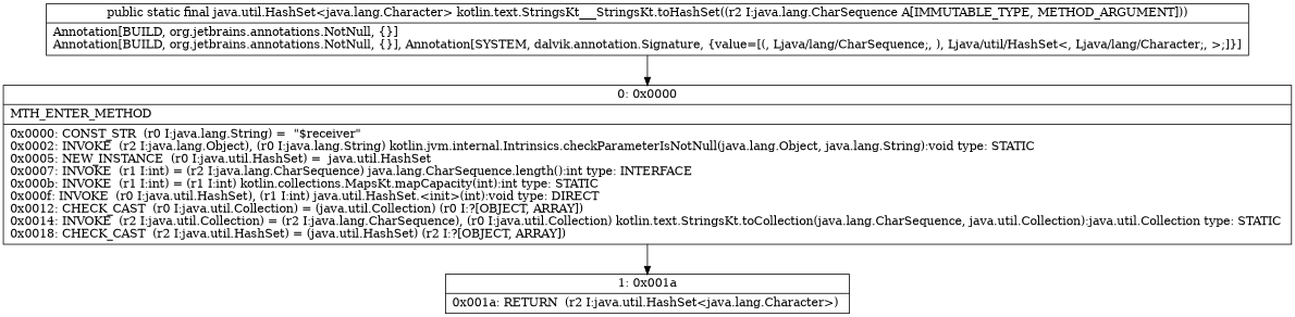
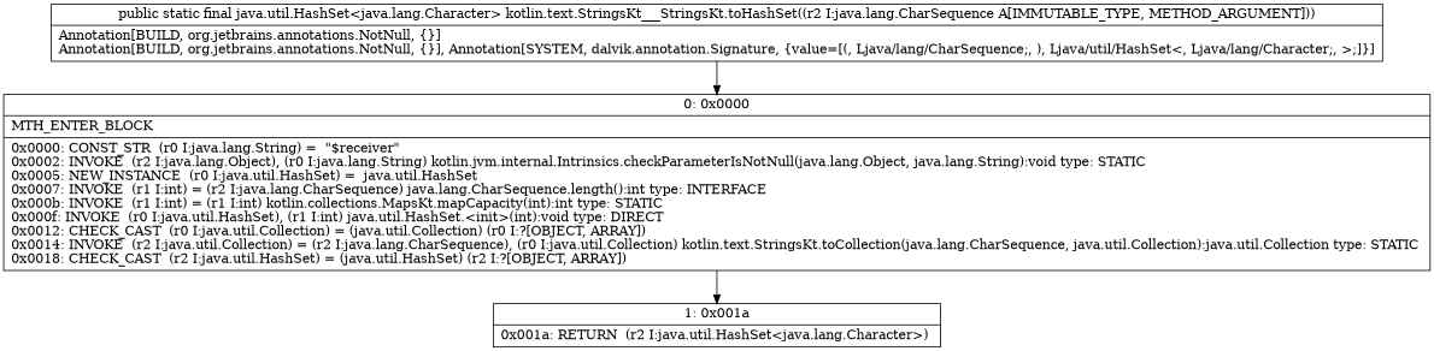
  digraph {
    node [shape=record]
-   n1 [label="{0\:\ 0x0000|MTH_ENTER_METHOD\l|0x0000: CONST_STR  (r0 I:java.lang.String) =  \"$receiver\" \l0x0002: INVOKE  (r2 I:java.lang.Object), (r0 I:java.lang.String) kotlin.jvm.internal.Intrinsics.checkParameterIsNotNull(java.lang.Object, java.lang.String):void type: STATIC \l0x0005: NEW_INSTANCE  (r0 I:java.util.HashSet) =  java.util.HashSet \l0x0007: INVOKE  (r1 I:int) = (r2 I:java.lang.CharSequence) java.lang.CharSequence.length():int type: INTERFACE \l0x000b: INVOKE  (r1 I:int) = (r1 I:int) kotlin.collections.MapsKt.mapCapacity(int):int type: STATIC \l0x000f: INVOKE  (r0 I:java.util.HashSet), (r1 I:int) java.util.HashSet.\<init\>(int):void type: DIRECT \l0x0012: CHECK_CAST  (r0 I:java.util.Collection) = (java.util.Collection) (r0 I:?[OBJECT, ARRAY]) \l0x0014: INVOKE  (r2 I:java.util.Collection) = (r2 I:java.lang.CharSequence), (r0 I:java.util.Collection) kotlin.text.StringsKt.toCollection(java.lang.CharSequence, java.util.Collection):java.util.Collection type: STATIC \l0x0018: CHECK_CAST  (r2 I:java.util.HashSet) = (java.util.HashSet) (r2 I:?[OBJECT, ARRAY]) \l}"]
+   n1 [label="{0\:\ 0x0000|MTH_ENTER_BLOCK\l|0x0000: CONST_STR  (r0 I:java.lang.String) =  \"$receiver\" \l0x0002: INVOKE  (r2 I:java.lang.Object), (r0 I:java.lang.String) kotlin.jvm.internal.Intrinsics.checkParameterIsNotNull(java.lang.Object, java.lang.String):void type: STATIC \l0x0005: NEW_INSTANCE  (r0 I:java.util.HashSet) =  java.util.HashSet \l0x0007: INVOKE  (r1 I:int) = (r2 I:java.lang.CharSequence) java.lang.CharSequence.length():int type: INTERFACE \l0x000b: INVOKE  (r1 I:int) = (r1 I:int) kotlin.collections.MapsKt.mapCapacity(int):int type: STATIC \l0x000f: INVOKE  (r0 I:java.util.HashSet), (r1 I:int) java.util.HashSet.\<init\>(int):void type: DIRECT \l0x0012: CHECK_CAST  (r0 I:java.util.Collection) = (java.util.Collection) (r0 I:?[OBJECT, ARRAY]) \l0x0014: INVOKE  (r2 I:java.util.Collection) = (r2 I:java.lang.CharSequence), (r0 I:java.util.Collection) kotlin.text.StringsKt.toCollection(java.lang.CharSequence, java.util.Collection):java.util.Collection type: STATIC \l0x0018: CHECK_CAST  (r2 I:java.util.HashSet) = (java.util.HashSet) (r2 I:?[OBJECT, ARRAY]) \l}"]
    n2 [label="{1\:\ 0x001a|0x001a: RETURN  (r2 I:java.util.HashSet\<java.lang.Character\>) \l}"]
    n3 [label="{public static final java.util.HashSet\<java.lang.Character\> kotlin.text.StringsKt___StringsKt.toHashSet((r2 I:java.lang.CharSequence A[IMMUTABLE_TYPE, METHOD_ARGUMENT]))  | Annotation[BUILD, org.jetbrains.annotations.NotNull, \{\}]\lAnnotation[BUILD, org.jetbrains.annotations.NotNull, \{\}], Annotation[SYSTEM, dalvik.annotation.Signature, \{value=[(, Ljava\/lang\/CharSequence;, ), Ljava\/util\/HashSet\<, Ljava\/lang\/Character;, \>;]\}]\l}"]
    n1 -> n2
    n3 -> n1
  }
